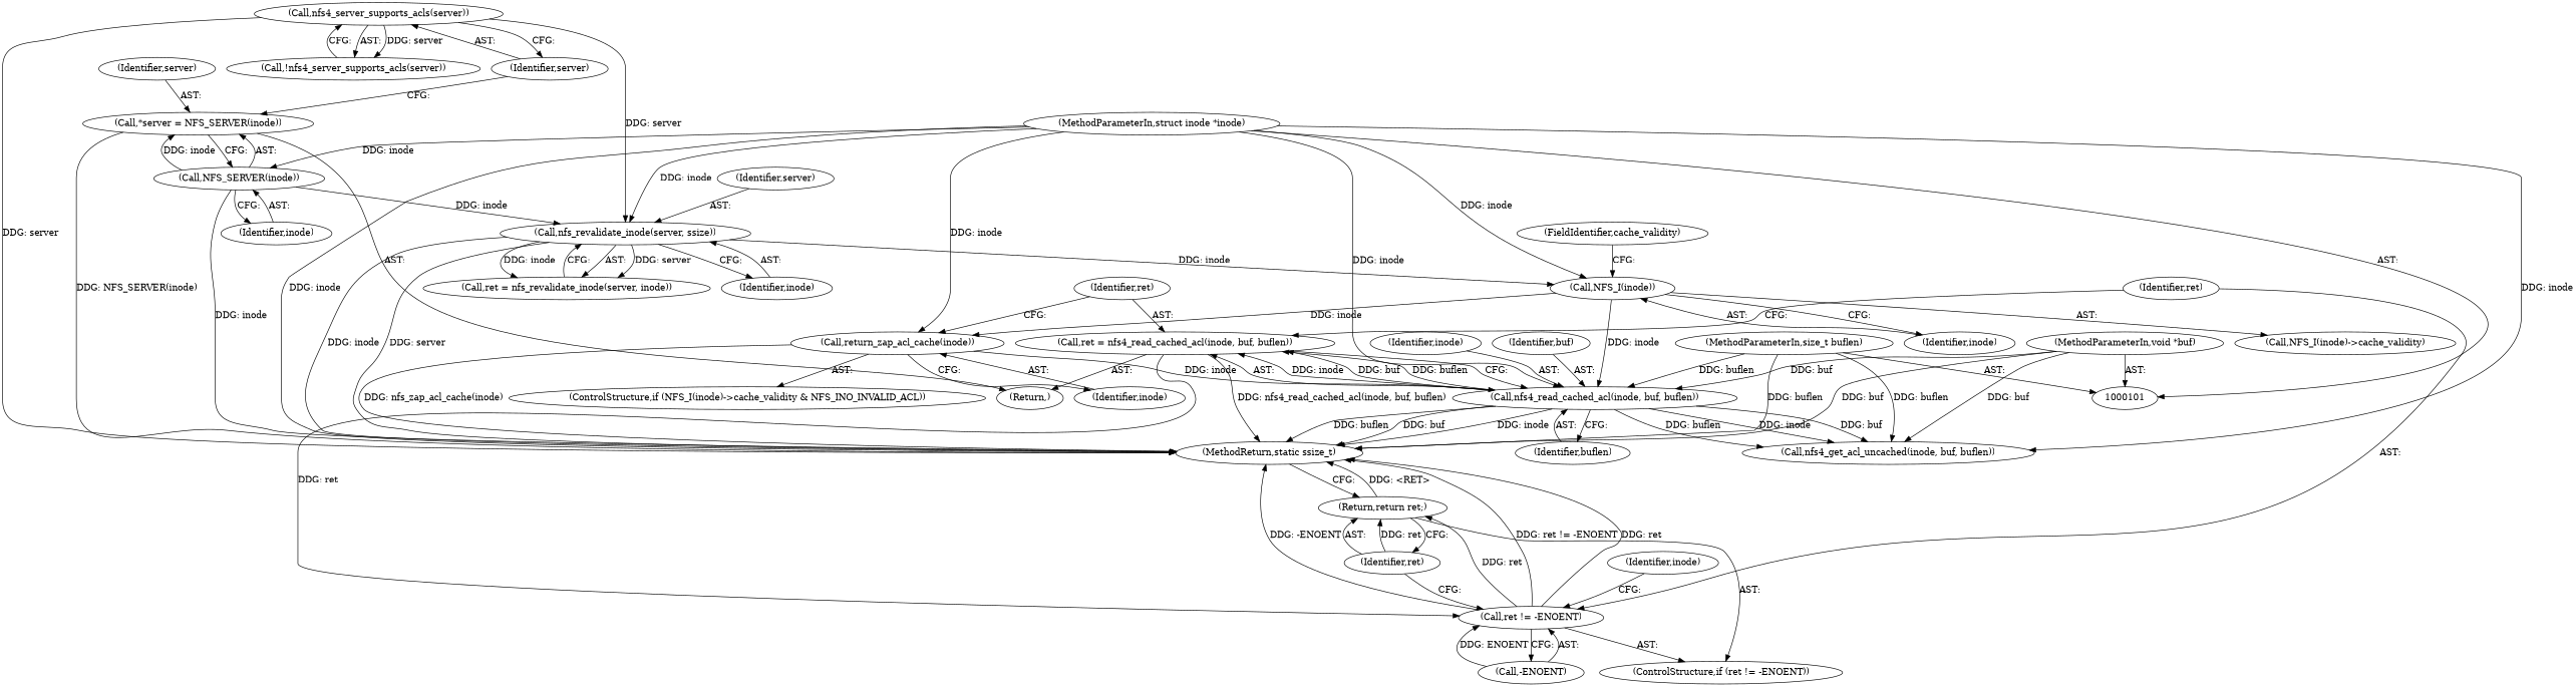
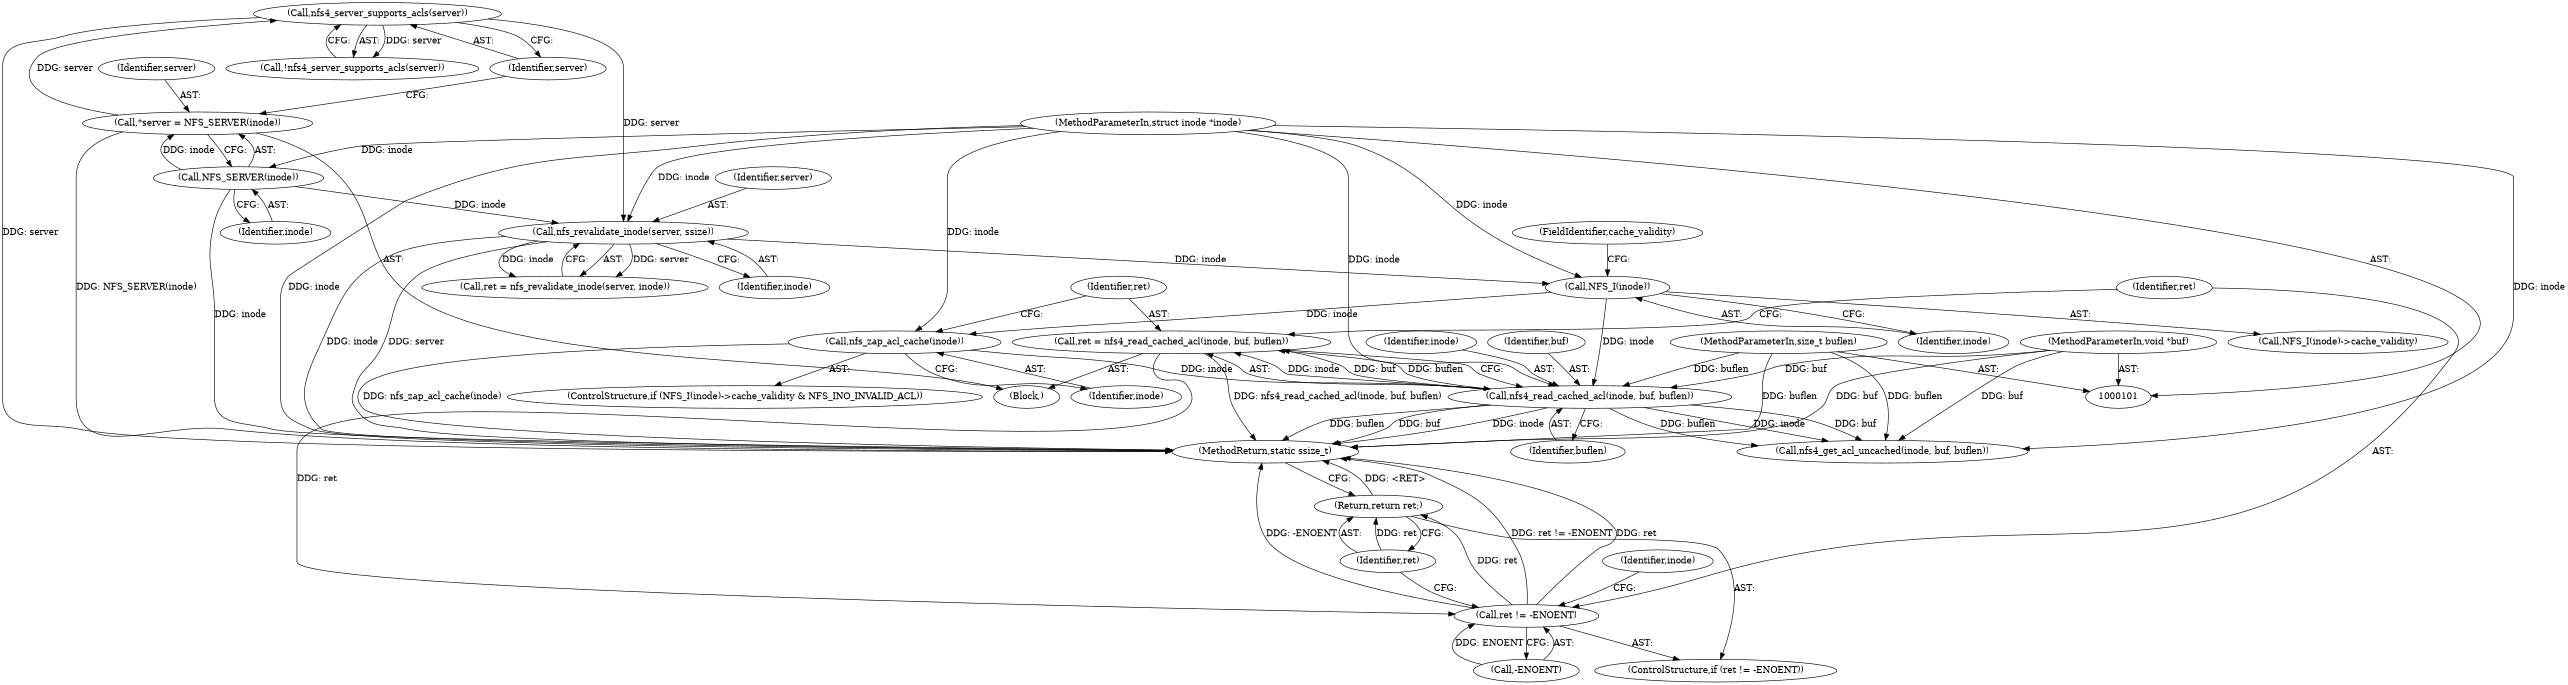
  digraph {
    n1 [label="(Call,ret = nfs4_read_cached_acl(inode, buf, buflen))"]
    n2 [label="(Call,nfs4_read_cached_acl(inode, buf, buflen))"]
    n3 [label="(Call,ret != -ENOENT)"]
    n4 [label="(MethodReturn,static ssize_t)"]
-   n5 [label="(Return,)"]
+   n5 [label="(Block,)"]
    n6 [label="(Identifier,buflen)"]
    n7 [label="(Call,nfs4_get_acl_uncached(inode, buf, buflen))"]
    n8 [label="(Return,return ret;)"]
    n9 [label="(ControlStructure,if (ret != -ENOENT))"]
    n10 [label="(Call,-ENOENT)"]
    n11 [label="(Call,NFS_I(inode))"]
-   n12 [label="(Call,return_zap_acl_cache(inode))"]
+   n12 [label="(Call,nfs_zap_acl_cache(inode))"]
    n13 [label="(Identifier,inode)"]
    n14 [label="(Call,NFS_I(inode)->cache_validity)"]
    n15 [label="(ControlStructure,if (NFS_I(inode)->cache_validity & NFS_INO_INVALID_ACL))"]
    n16 [label="(Identifier,inode)"]
    n17 [label="(Call,nfs_revalidate_inode(server, ssize))"]
    n18 [label="(Call,ret = nfs_revalidate_inode(server, inode))"]
    n19 [label="(Identifier,inode)"]
    n20 [label="(Call,nfs4_server_supports_acls(server))"]
    n21 [label="(Identifier,server)"]
    n22 [label="(Call,!nfs4_server_supports_acls(server))"]
    n23 [label="(Call,*server = NFS_SERVER(inode))"]
    n24 [label="(Call,NFS_SERVER(inode))"]
    n25 [label="(Identifier,inode)"]
    n26 [label="(MethodParameterIn,struct inode *inode)"]
    1000101
    n28 [label="(MethodParameterIn,void *buf)"]
    n29 [label="(MethodParameterIn,size_t buflen)"]
    n30 [label="(Identifier,ret)"]
    n31 [label="(Identifier,server)"]
    n32 [label="(Identifier,inode)"]
    n33 [label="(Identifier,ret)"]
    n34 [label="(FieldIdentifier,cache_validity)"]
    n35 [label="(Identifier,ret)"]
    n36 [label="(Identifier,server)"]
    n37 [label="(Identifier,buf)"]
    n38 [label="(Identifier,inode)"]
    n1 -> n2 [label="CFG: "]
    n1 -> n3 [label="DDG: ret"]
    n1 -> n4 [label="DDG: nfs4_read_cached_acl(inode, buf, buflen)"]
    n1 -> n5 [label="AST: "]
    n2 -> n1 [label="AST: "]
    n2 -> n1 [label="DDG: inode"]
    n2 -> n1 [label="DDG: buf"]
    n2 -> n1 [label="DDG: buflen"]
    n2 -> n4 [label="DDG: inode"]
    n2 -> n4 [label="DDG: buflen"]
    n2 -> n4 [label="DDG: buf"]
    n2 -> n6 [label="CFG: "]
    n2 -> n7 [label="DDG: inode"]
    n2 -> n7 [label="DDG: buf"]
    n2 -> n7 [label="DDG: buflen"]
    n3 -> n4 [label="DDG: ret != -ENOENT"]
    n3 -> n4 [label="DDG: ret"]
    n3 -> n4 [label="DDG: -ENOENT"]
    n3 -> n8 [label="DDG: ret"]
    n3 -> n9 [label="AST: "]
    n3 -> n10 [label="CFG: "]
    n4 -> n8 [label="CFG: "]
    n6 -> n2 [label="AST: "]
    n8 -> n4 [label="DDG: <RET>"]
    n8 -> n9 [label="AST: "]
    n8 -> n30 [label="CFG: "]
    n10 -> n3 [label="AST: "]
    n10 -> n3 [label="DDG: ENOENT"]
    n11 -> n2 [label="DDG: inode"]
    n11 -> n12 [label="DDG: inode"]
    n11 -> n13 [label="CFG: "]
    n11 -> n14 [label="AST: "]
    n12 -> n2 [label="DDG: inode"]
    n12 -> n4 [label="DDG: nfs_zap_acl_cache(inode)"]
    n12 -> n15 [label="AST: "]
    n12 -> n16 [label="CFG: "]
    n13 -> n11 [label="AST: "]
    n16 -> n12 [label="AST: "]
    n17 -> n4 [label="DDG: inode"]
    n17 -> n4 [label="DDG: server"]
    n17 -> n11 [label="DDG: inode"]
    n17 -> n18 [label="AST: "]
    n17 -> n18 [label="DDG: server"]
    n17 -> n18 [label="DDG: inode"]
    n17 -> n19 [label="CFG: "]
    n18 -> n17 [label="CFG: "]
    n19 -> n17 [label="AST: "]
    n20 -> n4 [label="DDG: server"]
    n20 -> n17 [label="DDG: server"]
    n20 -> n21 [label="CFG: "]
    n20 -> n22 [label="AST: "]
    n20 -> n22 [label="DDG: server"]
    n21 -> n20 [label="AST: "]
    n21 -> n23 [label="CFG: "]
    n22 -> n20 [label="CFG: "]
    n23 -> n4 [label="DDG: NFS_SERVER(inode)"]
    n23 -> n5 [label="AST: "]
+   n23 -> n20 [label="DDG: server"]
    n23 -> n24 [label="CFG: "]
    n24 -> n4 [label="DDG: inode"]
    n24 -> n17 [label="DDG: inode"]
    n24 -> n23 [label="AST: "]
    n24 -> n23 [label="DDG: inode"]
    n24 -> n25 [label="CFG: "]
    n25 -> n24 [label="AST: "]
    n26 -> n2 [label="DDG: inode"]
    n26 -> n4 [label="DDG: inode"]
    n26 -> n7 [label="DDG: inode"]
    n26 -> n11 [label="DDG: inode"]
    n26 -> n12 [label="DDG: inode"]
    n26 -> n17 [label="DDG: inode"]
    n26 -> n24 [label="DDG: inode"]
    n26 -> 1000101 [label="AST: "]
    n28 -> n2 [label="DDG: buf"]
    n28 -> n4 [label="DDG: buf"]
    n28 -> n7 [label="DDG: buf"]
    n28 -> 1000101 [label="AST: "]
    n29 -> n2 [label="DDG: buflen"]
    n29 -> n4 [label="DDG: buflen"]
    n29 -> n7 [label="DDG: buflen"]
    n29 -> 1000101 [label="AST: "]
    n30 -> n3 [label="CFG: "]
    n30 -> n8 [label="AST: "]
    n30 -> n8 [label="DDG: ret"]
    n31 -> n23 [label="AST: "]
    n32 -> n2 [label="AST: "]
    n33 -> n1 [label="AST: "]
    n33 -> n12 [label="CFG: "]
    n34 -> n11 [label="CFG: "]
    n35 -> n1 [label="CFG: "]
    n35 -> n3 [label="AST: "]
    n36 -> n17 [label="AST: "]
    n37 -> n2 [label="AST: "]
    n38 -> n3 [label="CFG: "]
  }
